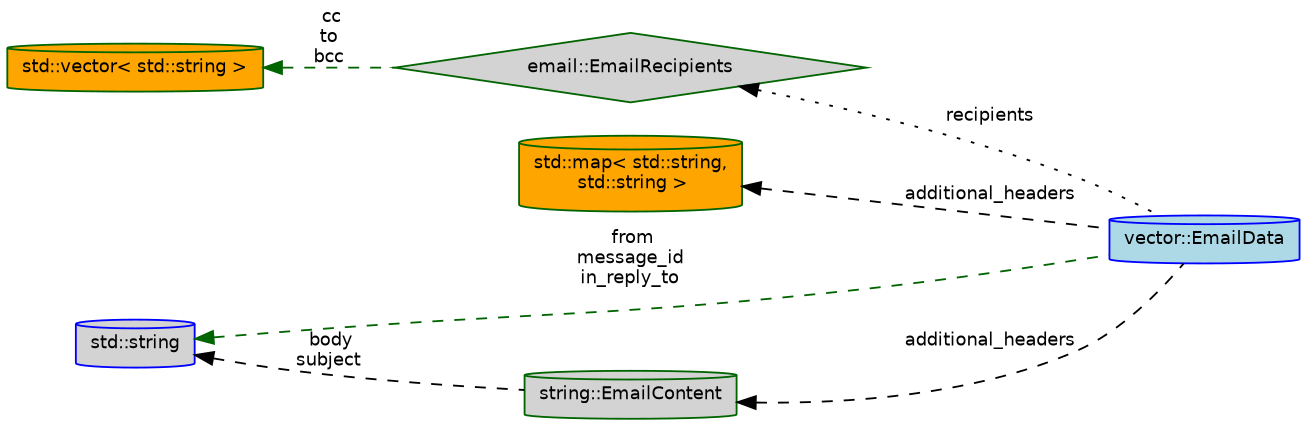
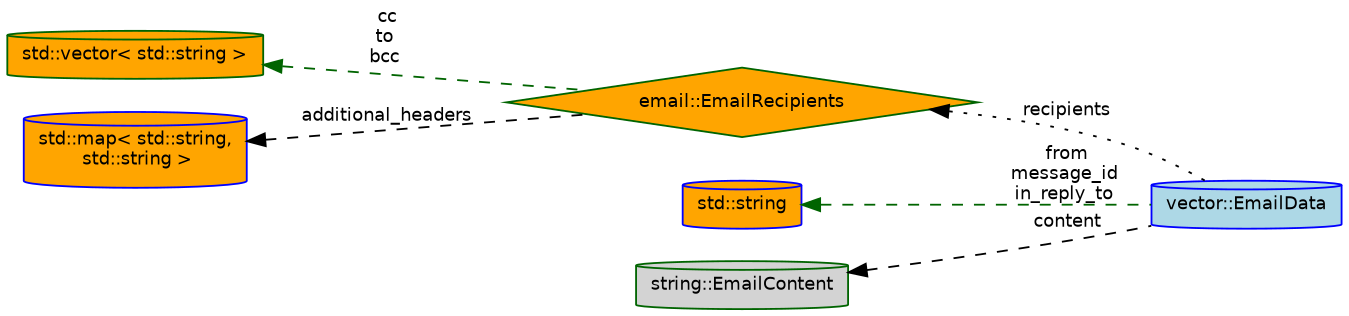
  digraph {
    rankdir=LR
    node [color=darkgreen fillcolor=orange fontname=Helvetica fontsize=10 shape=cylinder style=filled]
    edge [color=black dir=back fontname=Helvetica fontsize=10 labelfontname=Helvetica labelfontsize=10 style=dashed]
    n1 [color=blue fillcolor=lightblue fontcolor=black height=0.2 label="vector::EmailData" width=0.4]
-   n2 [fillcolor=lightgrey height=0.2 label="email::EmailRecipients" shape=diamond width=0.4]
+   n2 [height=0.2 label="email::EmailRecipients" shape=diamond width=0.4]
    n3 [height=0.2 label="std::vector\< std::string \>" width=0.4]
-   n4 [height=0.2 label="std::map\< std::string,\l std::string \>" width=0.4]
-   n5 [color=blue fillcolor=lightgrey height=0.2 label="std::string" width=0.4]
+   n4 [color=blue height=0.2 label="std::map\< std::string,\l std::string \>" width=0.4]
+   n5 [color=blue height=0.2 label="std::string" width=0.4]
    n6 [fillcolor=lightgrey height=0.2 label="string::EmailContent" width=0.4]
    n2 -> n1 [label=" recipients" style=dotted]
    n3 -> n2 [color=darkgreen label=" cc\nto\nbcc"]
-   n4 -> n1 [label=" additional_headers"]
+   n4 -> n2 [label=" additional_headers"]
    n5 -> n1 [color=darkgreen label=" from\nmessage_id\nin_reply_to"]
-   n5 -> n6 [label=" body\nsubject"]
-   n6 -> n1 [label=" additional_headers"]
+   n6 -> n1 [label=" content"]
  }
